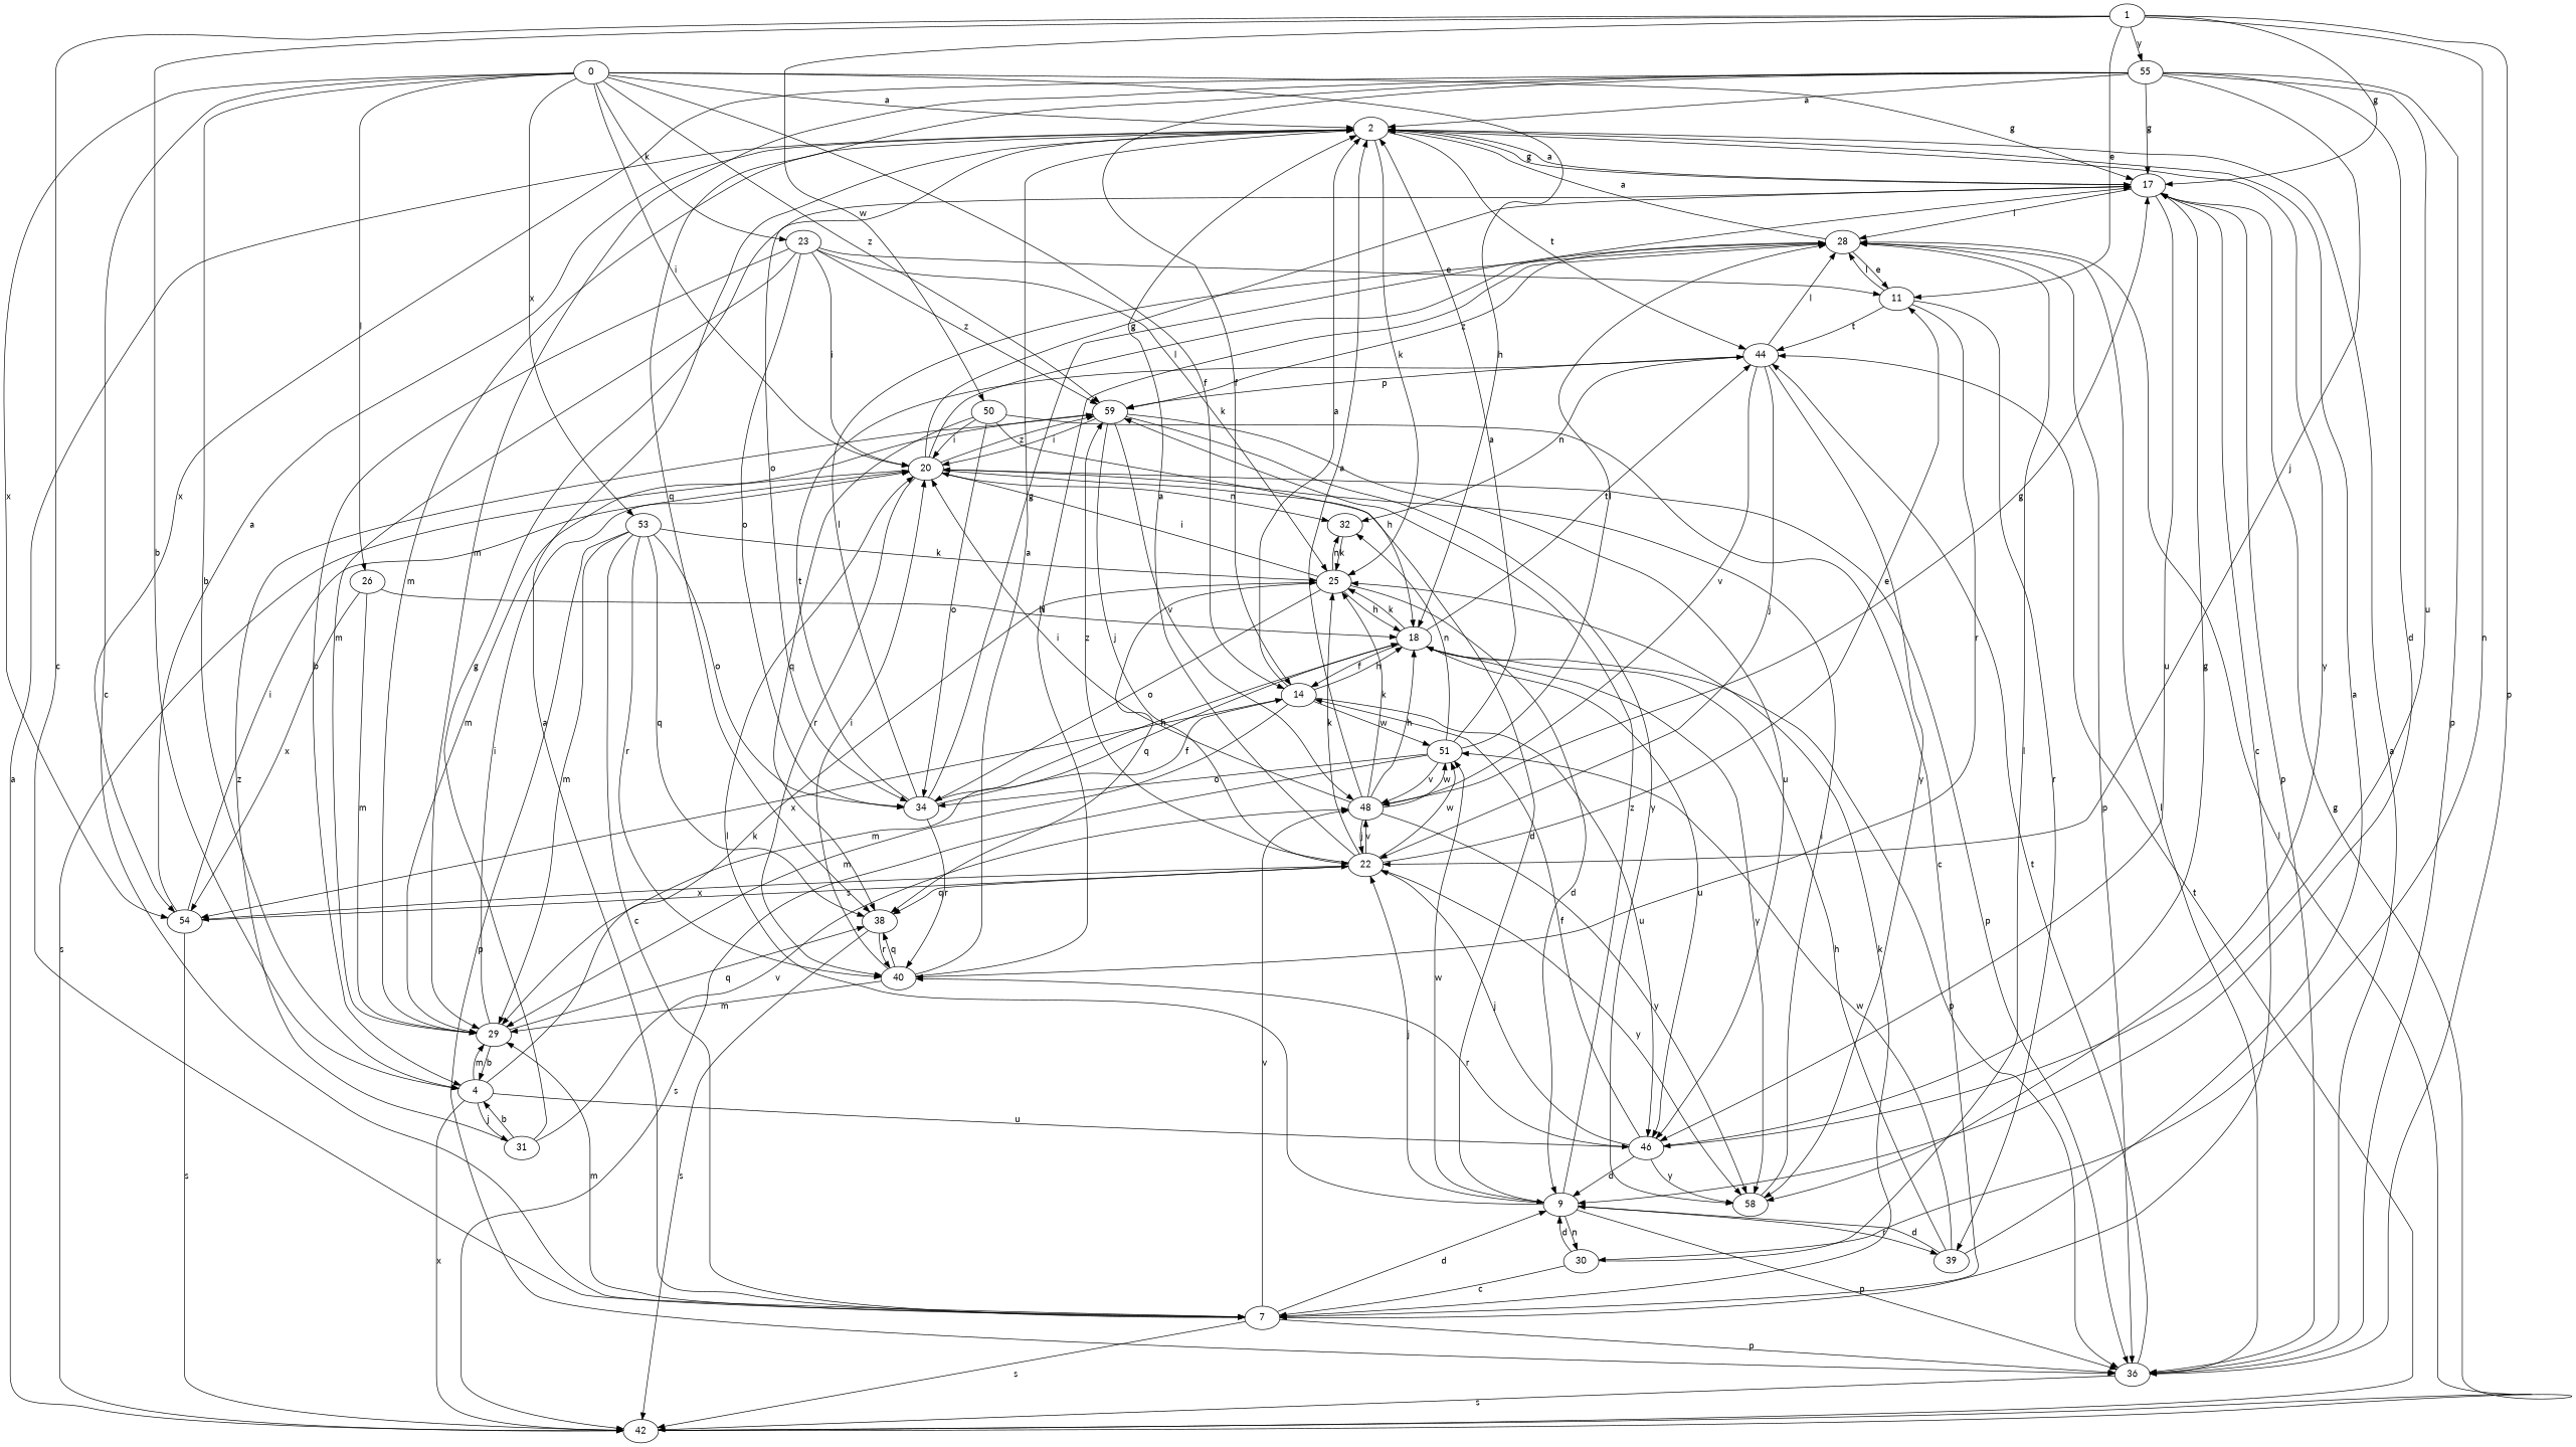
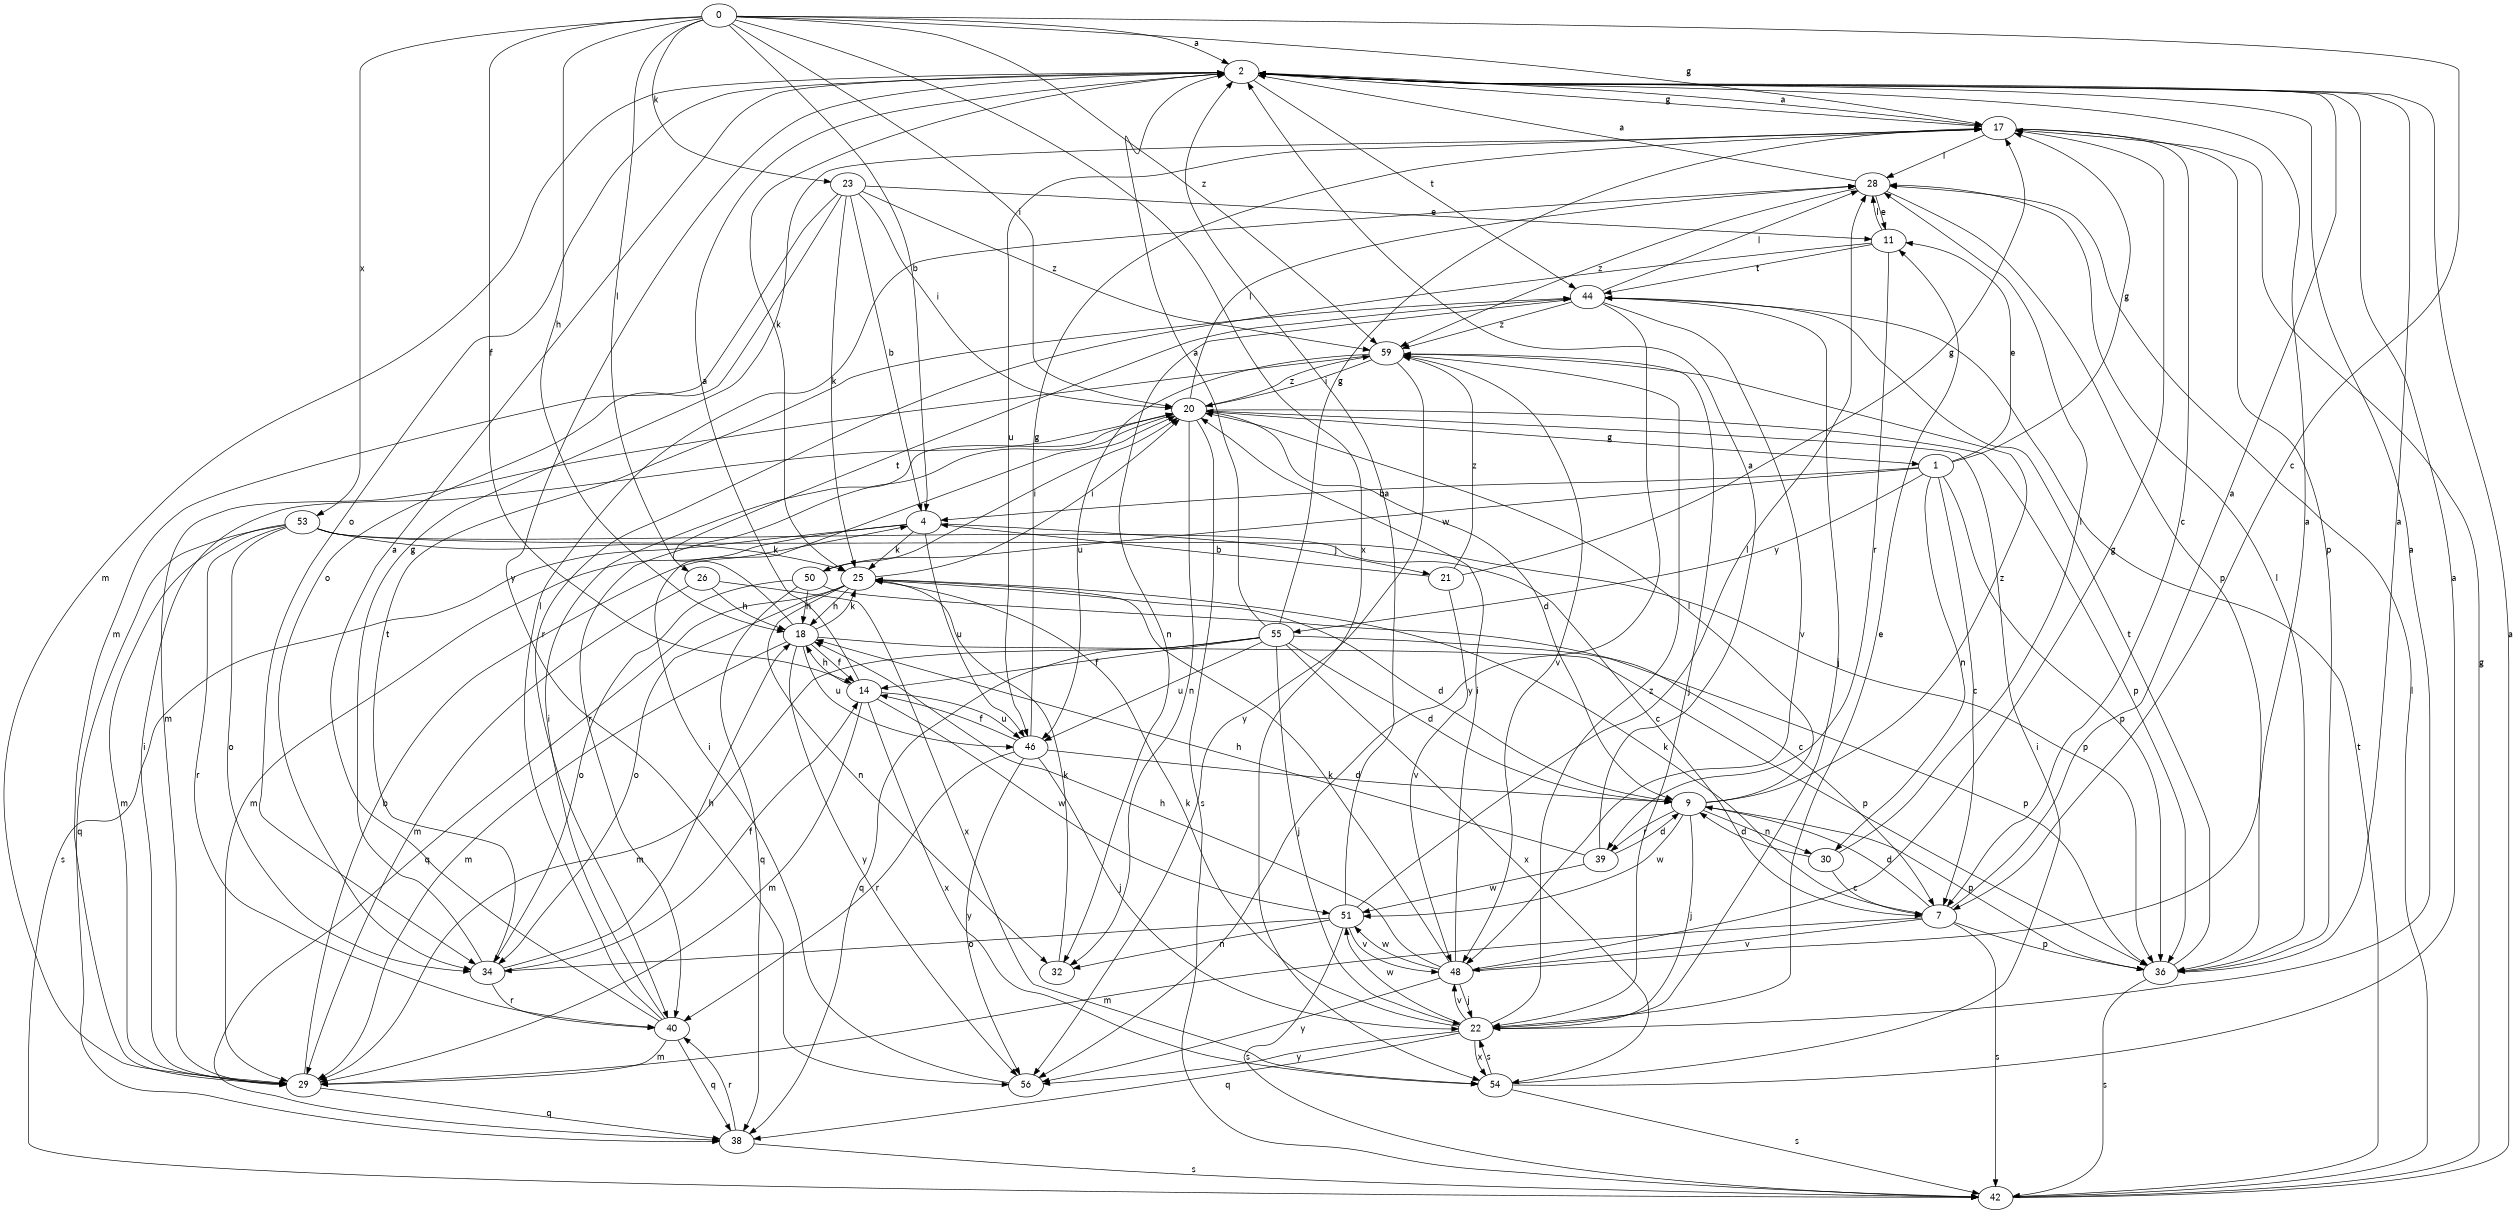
  strict digraph {
    fontname=Lato
    node [fontname=Lato]
    edge [fontname=Lato]
    0
    2
    4
    7
    14
    17
    18
    20
    23
    26
    53
    54
    59
    25
    29
    34
    44
-   56 [label=58]
-   21 [label=31]
+   56
+   21
    42
    46
    36
    9
    48
    51
    28
    40
    32
    11
    38
    22
    1
    30
    50
    55
    39
    0 -> 2 [label=a]
    0 -> 4 [label=b]
    0 -> 7 [label=c]
    0 -> 14 [label=f]
    0 -> 17 [label=g]
    0 -> 18 [label=h]
    0 -> 20 [label=i]
    0 -> 23 [label=k]
    0 -> 26 [label=l]
    0 -> 53 [label=x]
    0 -> 54 [label=x]
    0 -> 59 [label=z]
    2 -> 17 [label=g]
    2 -> 25 [label=k]
    2 -> 29 [label=m]
    2 -> 34 [label=o]
    2 -> 44 [label=t]
    2 -> 56 [label=y]
    4 -> 25 [label=k]
    4 -> 29 [label=m]
    4 -> 21 [label=j]
-   4 -> 42 [label=x]
+   4 -> 42 [label=s]
    4 -> 46 [label=u]
    7 -> 2 [label=a]
    7 -> 25 [label=k]
    7 -> 29 [label=m]
    7 -> 42 [label=s]
    7 -> 36 [label=p]
    7 -> 9 [label=d]
    7 -> 48 [label=v]
    14 -> 2 [label=a]
    14 -> 18 [label=h]
    14 -> 54 [label=x]
    14 -> 29 [label=m]
    14 -> 46 [label=u]
    14 -> 51 [label=w]
    17 -> 2 [label=a]
    17 -> 7 [label=c]
    17 -> 46 [label=u]
    17 -> 36 [label=p]
    17 -> 28 [label=l]
    18 -> 14 [label=f]
    18 -> 25 [label=k]
    18 -> 29 [label=m]
    18 -> 44 [label=t]
    18 -> 56 [label=y]
    18 -> 46 [label=u]
    18 -> 36 [label=p]
-   20 -> 17 [label=g]
+   20 -> 1 [label=g]
    20 -> 59 [label=z]
    20 -> 42 [label=s]
    20 -> 36 [label=p]
    20 -> 9 [label=d]
    20 -> 28 [label=l]
    20 -> 40 [label=r]
    20 -> 32 [label=n]
    23 -> 4 [label=b]
    23 -> 20 [label=i]
    23 -> 59 [label=z]
    23 -> 25 [label=k]
    23 -> 29 [label=m]
    23 -> 34 [label=o]
    23 -> 11 [label=e]
    26 -> 18 [label=h]
    26 -> 54 [label=x]
    26 -> 29 [label=m]
    53 -> 7 [label=c]
    53 -> 25 [label=k]
    53 -> 29 [label=m]
    53 -> 34 [label=o]
    53 -> 36 [label=p]
    53 -> 40 [label=r]
    53 -> 38 [label=q]
    54 -> 2 [label=a]
    54 -> 20 [label=i]
    54 -> 42 [label=s]
    54 -> 22 [label=s]
    59 -> 20 [label=i]
    59 -> 29 [label=m]
    59 -> 56 [label=y]
    59 -> 46 [label=u]
    59 -> 48 [label=v]
    59 -> 22 [label=j]
    25 -> 18 [label=h]
    25 -> 20 [label=i]
    25 -> 34 [label=o]
    25 -> 9 [label=d]
    25 -> 32 [label=n]
    25 -> 38 [label=q]
    29 -> 4 [label=b]
    29 -> 20 [label=i]
    29 -> 38 [label=q]
    34 -> 14 [label=f]
    34 -> 17 [label=g]
    34 -> 18 [label=h]
    34 -> 44 [label=t]
-   34 -> 28 [label=l]
    34 -> 40 [label=r]
-   44 -> 59 [label=p]
+   44 -> 59 [label=z]
    44 -> 56 [label=y]
    44 -> 48 [label=v]
    44 -> 28 [label=l]
    44 -> 32 [label=n]
    44 -> 22 [label=j]
    56 -> 20 [label=i]
    21 -> 4 [label=b]
    21 -> 17 [label=g]
    21 -> 59 [label=z]
    21 -> 48 [label=v]
    42 -> 2 [label=a]
    42 -> 17 [label=g]
    42 -> 44 [label=t]
    42 -> 28 [label=l]
    46 -> 14 [label=f]
    46 -> 17 [label=g]
    46 -> 56 [label=y]
    46 -> 9 [label=d]
    46 -> 40 [label=r]
    46 -> 22 [label=j]
    36 -> 2 [label=a]
    36 -> 44 [label=t]
    36 -> 42 [label=s]
    36 -> 28 [label=l]
    9 -> 20 [label=l]
    9 -> 59 [label=z]
    9 -> 36 [label=p]
    9 -> 51 [label=w]
    9 -> 22 [label=j]
    9 -> 30 [label=n]
    9 -> 39 [label=r]
    48 -> 2 [label=a]
    48 -> 17 [label=g]
    48 -> 18 [label=h]
    48 -> 20 [label=i]
    48 -> 25 [label=k]
    48 -> 56 [label=y]
    48 -> 51 [label=w]
    48 -> 22 [label=j]
    51 -> 2 [label=a]
    51 -> 34 [label=o]
    51 -> 42 [label=s]
    51 -> 48 [label=v]
    51 -> 28 [label=l]
    51 -> 32 [label=n]
    28 -> 2 [label=a]
    28 -> 59 [label=z]
    28 -> 36 [label=p]
    28 -> 11 [label=e]
    40 -> 2 [label=a]
    40 -> 20 [label=i]
    40 -> 29 [label=m]
    40 -> 28 [label=l]
    40 -> 38 [label=q]
    32 -> 25 [label=k]
    11 -> 44 [label=t]
    11 -> 28 [label=l]
    11 -> 40 [label=r]
    11 -> 39 [label=r]
    38 -> 42 [label=s]
    38 -> 40 [label=r]
    22 -> 2 [label=a]
    22 -> 54 [label=x]
    22 -> 59 [label=z]
    22 -> 25 [label=k]
    22 -> 56 [label=y]
    22 -> 48 [label=v]
    22 -> 51 [label=w]
    22 -> 11 [label=e]
    22 -> 38 [label=q]
    1 -> 4 [label=b]
    1 -> 7 [label=c]
    1 -> 17 [label=g]
    1 -> 36 [label=p]
    1 -> 11 [label=e]
    1 -> 30 [label=n]
    1 -> 50 [label=w]
    1 -> 55 [label=y]
    30 -> 7 [label=c]
    30 -> 9 [label=d]
    30 -> 28 [label=l]
    50 -> 7 [label=c]
    50 -> 18 [label=h]
    50 -> 20 [label=i]
    50 -> 34 [label=o]
    50 -> 38 [label=q]
    55 -> 2 [label=a]
    55 -> 14 [label=f]
    55 -> 17 [label=g]
    55 -> 54 [label=x]
    55 -> 29 [label=m]
    55 -> 46 [label=u]
    55 -> 36 [label=p]
    55 -> 9 [label=d]
    55 -> 38 [label=q]
    55 -> 22 [label=j]
    39 -> 2 [label=a]
    39 -> 18 [label=h]
    39 -> 9 [label=d]
    39 -> 51 [label=w]
  }
